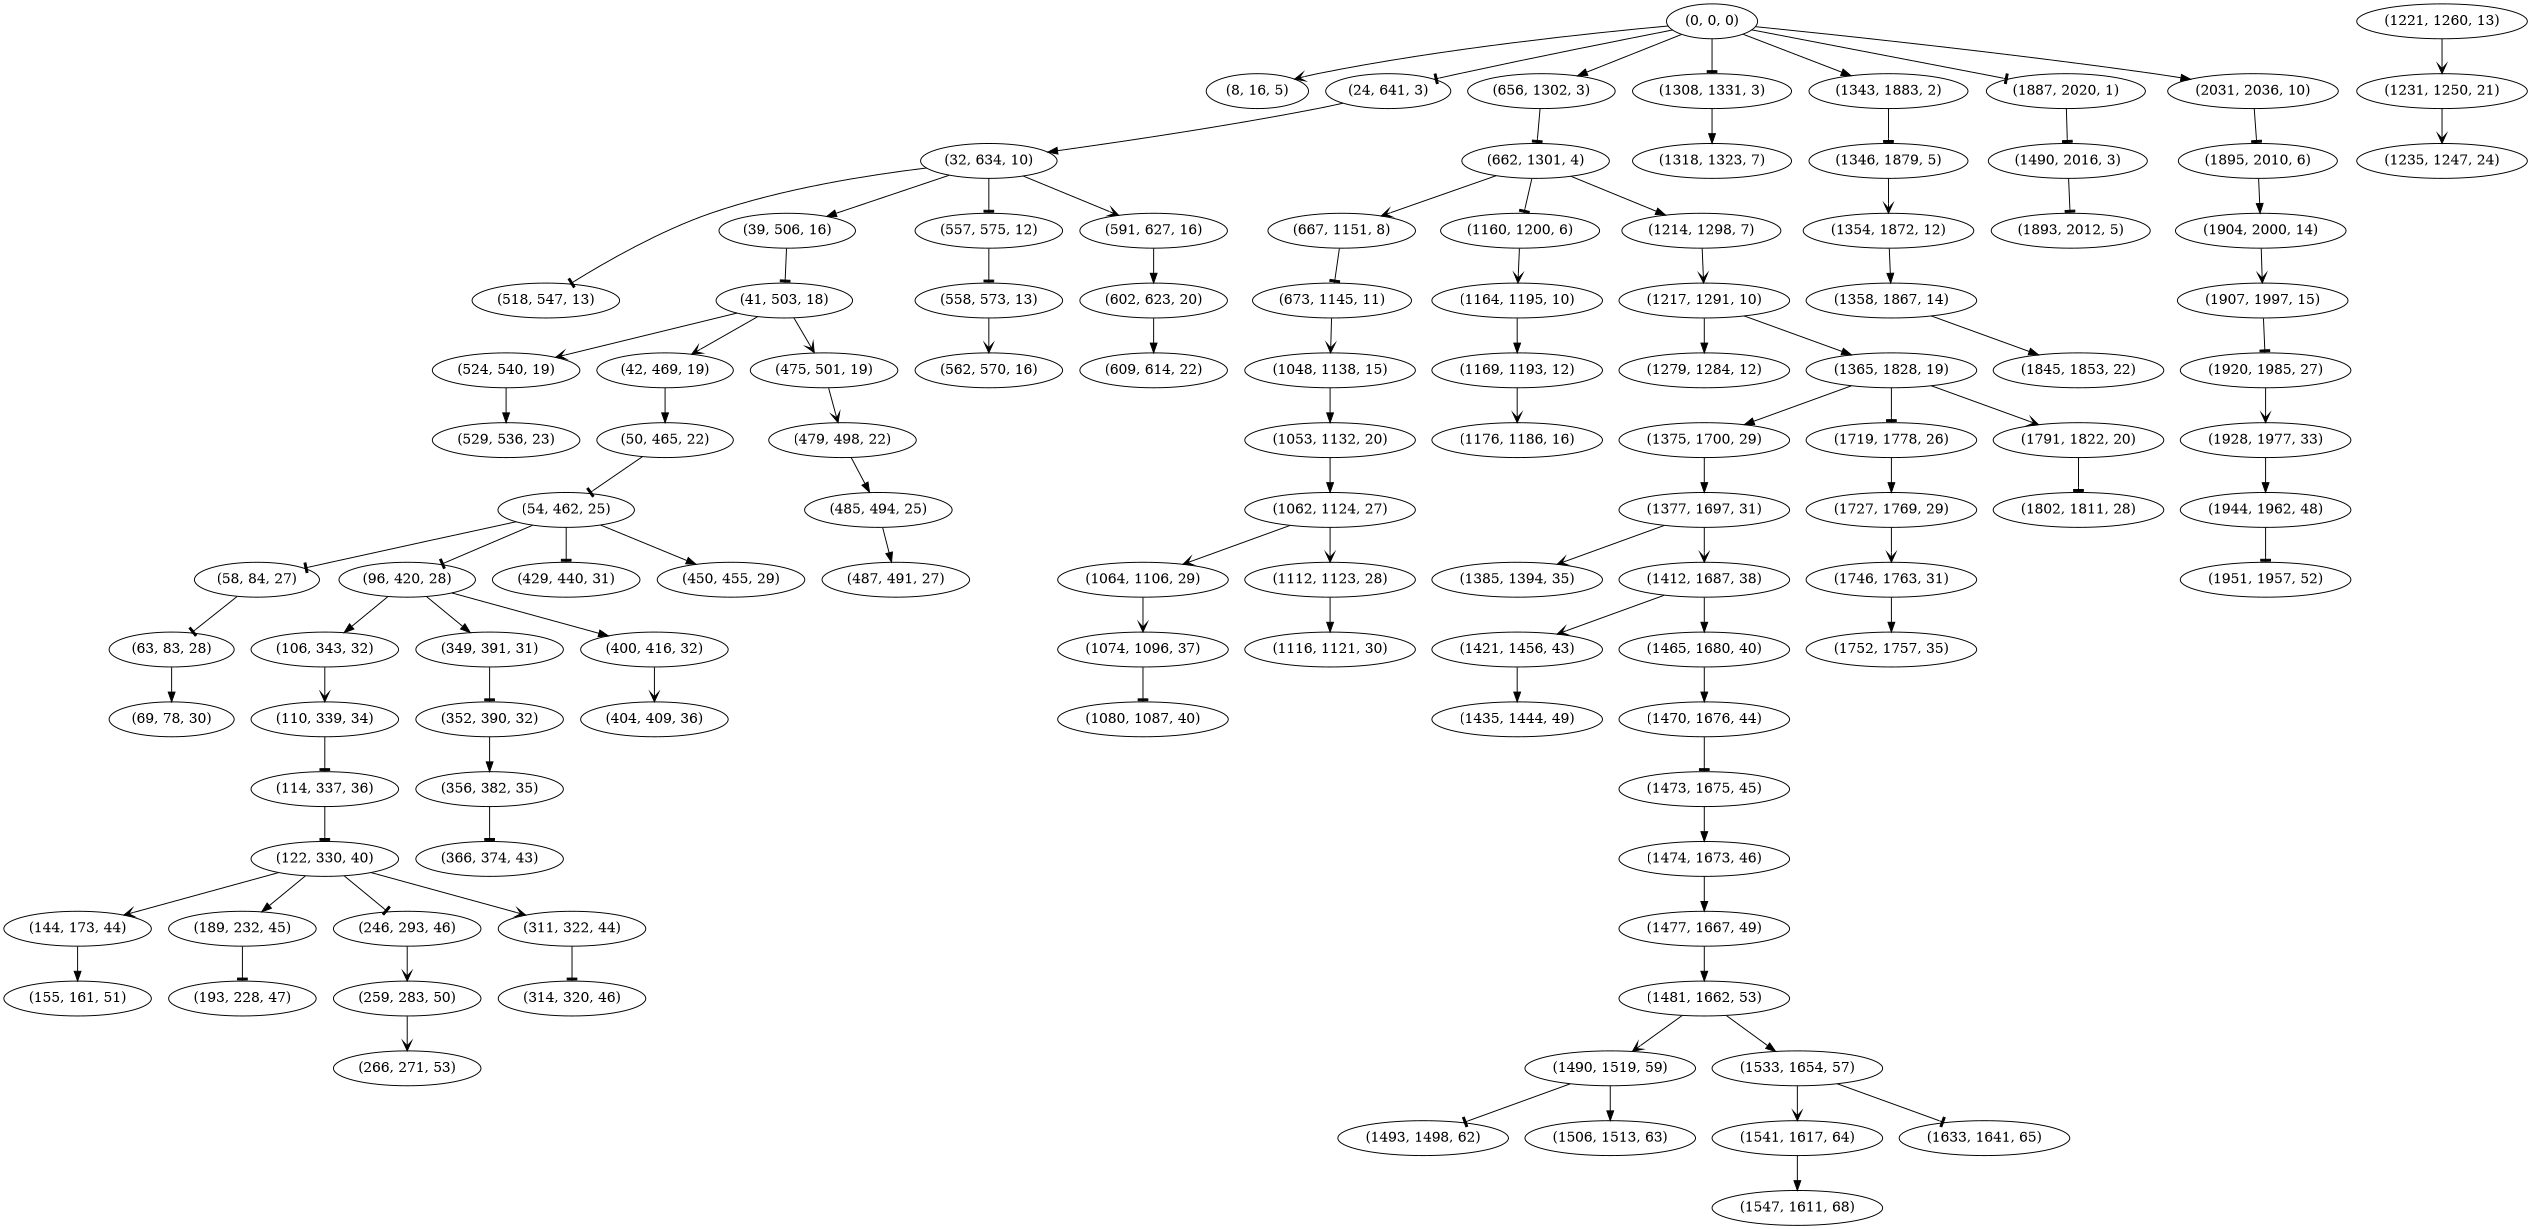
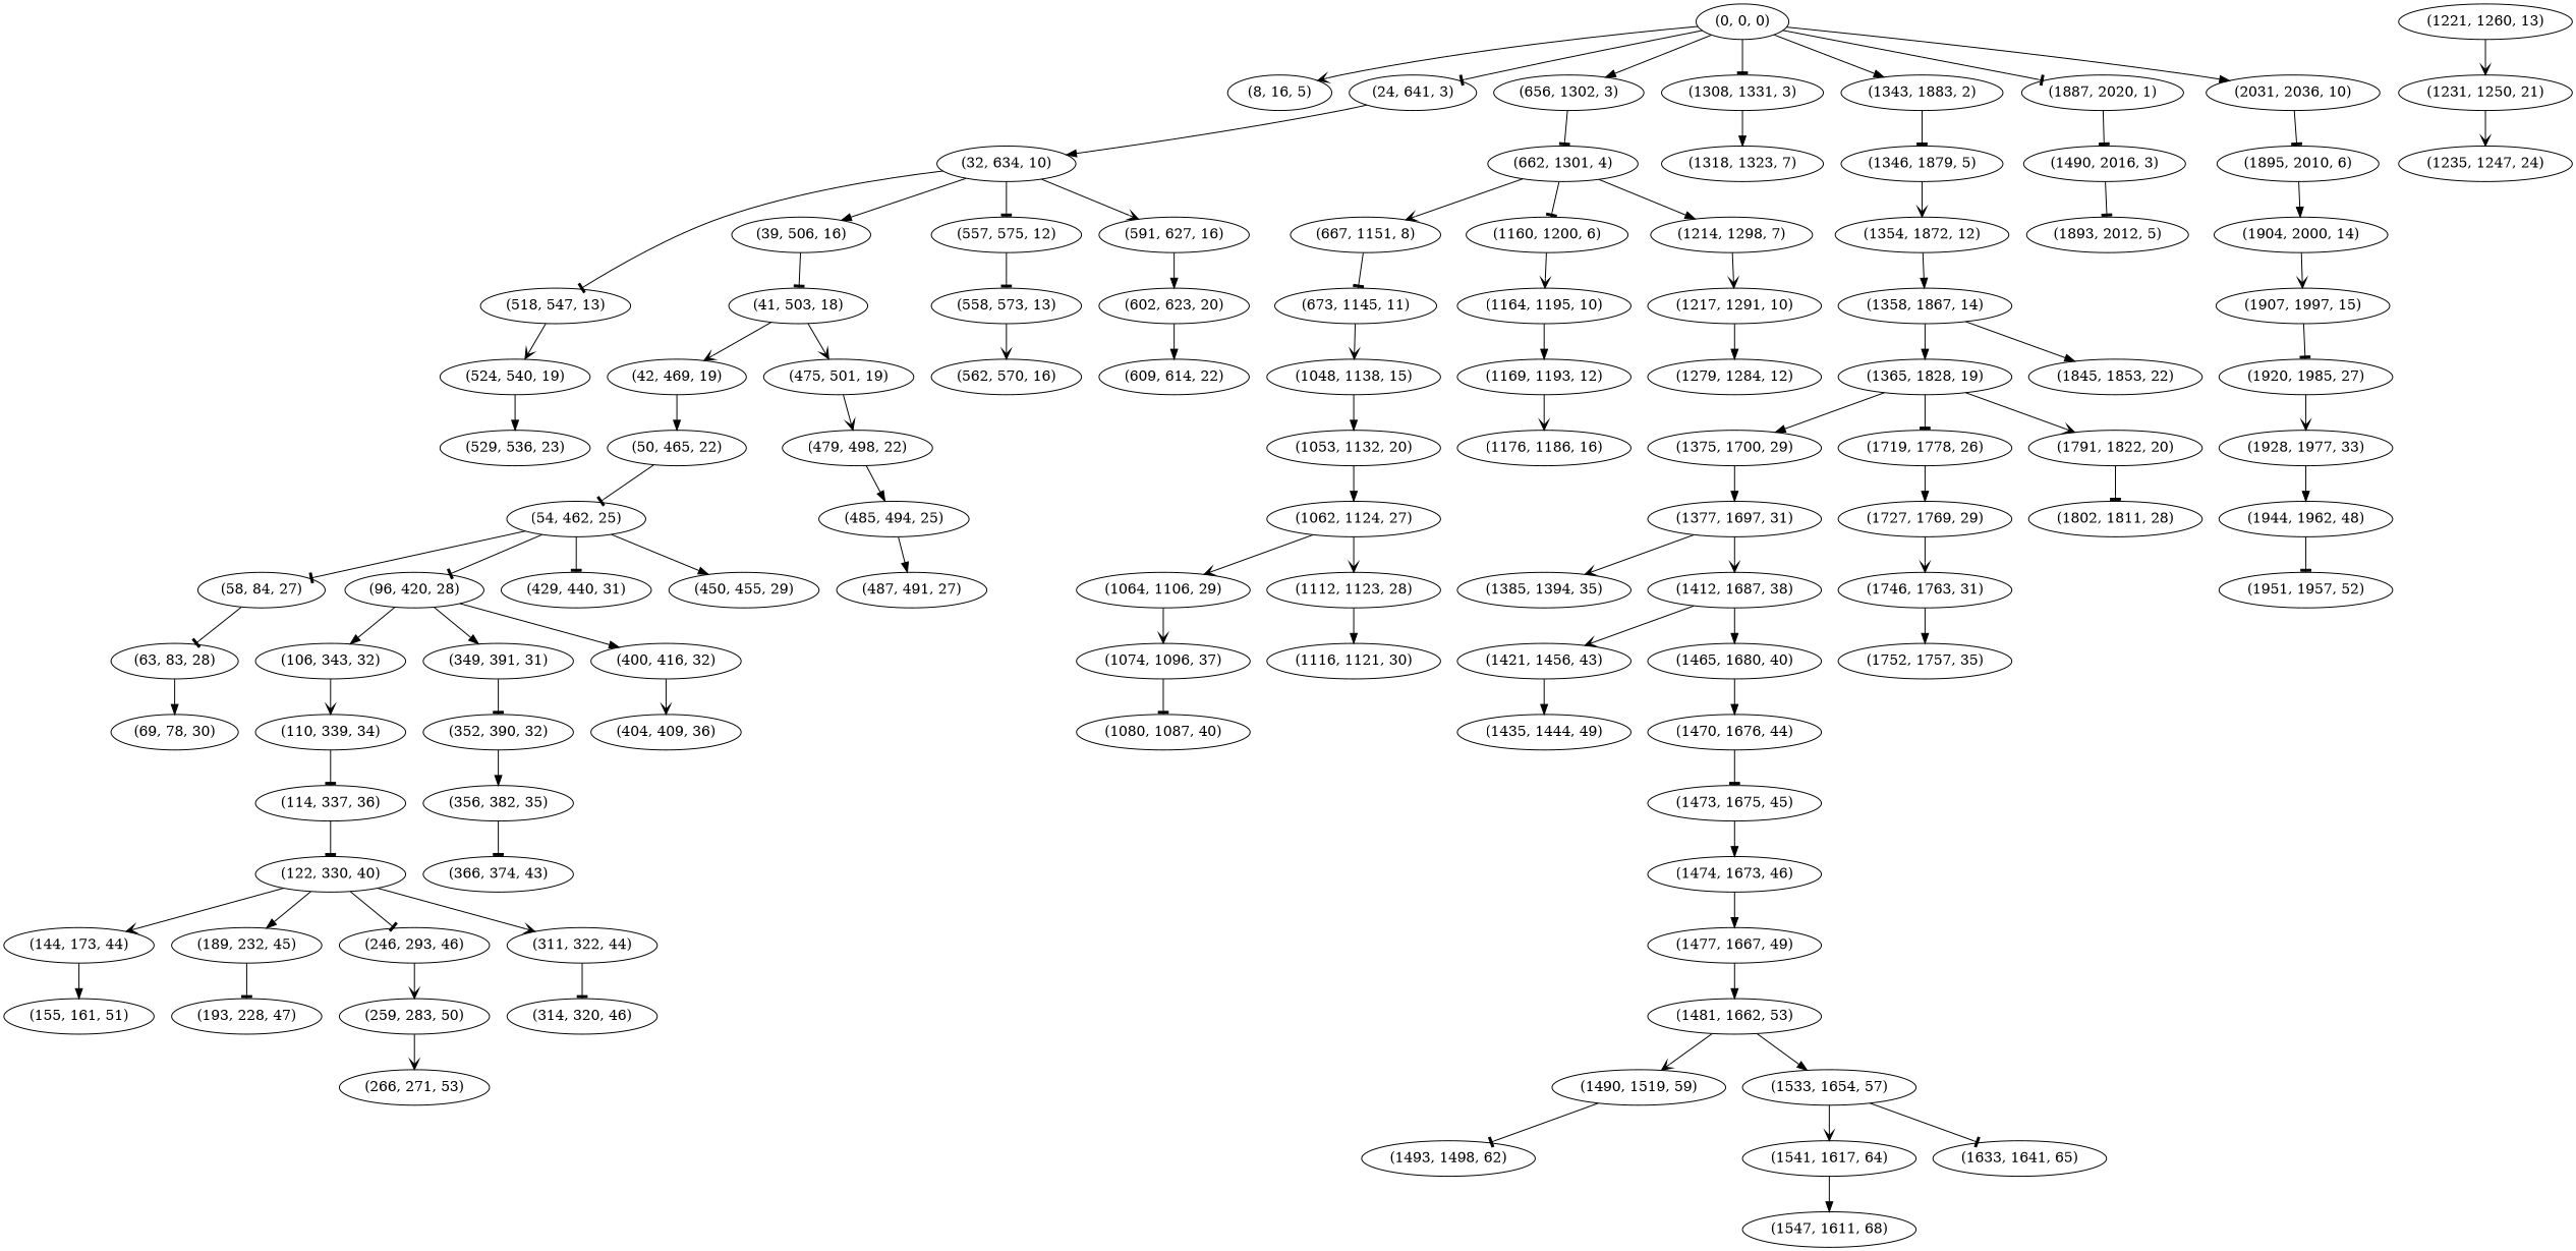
  digraph {
    edge [arrowhead=normal]
    "(0, 0, 0)"
    "(8, 16, 5)"
    "(24, 641, 3)"
    "(656, 1302, 3)"
    "(1308, 1331, 3)"
    "(1343, 1883, 2)"
    "(1887, 2020, 1)"
    "(2031, 2036, 10)"
    "(32, 634, 10)"
    "(662, 1301, 4)"
    "(1318, 1323, 7)"
    "(1346, 1879, 5)"
    n13 [label="(1490, 2016, 3)"]
    "(1895, 2010, 6)"
    "(39, 506, 16)"
    "(518, 547, 13)"
    "(557, 575, 12)"
    "(591, 627, 16)"
    "(41, 503, 18)"
    "(524, 540, 19)"
    "(558, 573, 13)"
    "(602, 623, 20)"
    "(42, 469, 19)"
    "(475, 501, 19)"
    "(50, 465, 22)"
    "(479, 498, 22)"
    "(54, 462, 25)"
    "(58, 84, 27)"
    "(96, 420, 28)"
    "(429, 440, 31)"
    "(450, 455, 29)"
    "(63, 83, 28)"
    "(106, 343, 32)"
    "(349, 391, 31)"
    "(400, 416, 32)"
    "(69, 78, 30)"
    "(110, 339, 34)"
    "(352, 390, 32)"
    "(404, 409, 36)"
    "(114, 337, 36)"
    "(122, 330, 40)"
    "(144, 173, 44)"
    "(189, 232, 45)"
    "(246, 293, 46)"
    "(311, 322, 44)"
    "(155, 161, 51)"
    "(193, 228, 47)"
    "(259, 283, 50)"
    "(314, 320, 46)"
    "(266, 271, 53)"
    "(356, 382, 35)"
    "(366, 374, 43)"
    "(485, 494, 25)"
    "(487, 491, 27)"
    "(529, 536, 23)"
    "(562, 570, 16)"
    "(609, 614, 22)"
    "(667, 1151, 8)"
    "(1160, 1200, 6)"
    "(1214, 1298, 7)"
    "(673, 1145, 11)"
    "(1164, 1195, 10)"
    "(1217, 1291, 10)"
    "(1048, 1138, 15)"
    "(1053, 1132, 20)"
    "(1062, 1124, 27)"
    "(1064, 1106, 29)"
    "(1112, 1123, 28)"
    "(1074, 1096, 37)"
    "(1116, 1121, 30)"
    "(1080, 1087, 40)"
    "(1169, 1193, 12)"
    "(1176, 1186, 16)"
    "(1279, 1284, 12)"
    "(1221, 1260, 13)"
    "(1231, 1250, 21)"
    "(1235, 1247, 24)"
    "(1354, 1872, 12)"
    "(1358, 1867, 14)"
    "(1365, 1828, 19)"
    "(1845, 1853, 22)"
    "(1375, 1700, 29)"
    "(1719, 1778, 26)"
    "(1791, 1822, 20)"
    "(1377, 1697, 31)"
    "(1727, 1769, 29)"
    "(1802, 1811, 28)"
    "(1385, 1394, 35)"
    "(1412, 1687, 38)"
    "(1421, 1456, 43)"
    "(1465, 1680, 40)"
    "(1435, 1444, 49)"
    "(1470, 1676, 44)"
    "(1473, 1675, 45)"
    "(1474, 1673, 46)"
    "(1477, 1667, 49)"
    "(1481, 1662, 53)"
    "(1490, 1519, 59)"
    "(1533, 1654, 57)"
    "(1493, 1498, 62)"
-   "(1506, 1513, 63)"
    "(1541, 1617, 64)"
    "(1633, 1641, 65)"
    "(1547, 1611, 68)"
    "(1746, 1763, 31)"
    "(1752, 1757, 35)"
    "(1893, 2012, 5)"
    "(1904, 2000, 14)"
    "(1907, 1997, 15)"
    "(1920, 1985, 27)"
    "(1928, 1977, 33)"
    "(1944, 1962, 48)"
    "(1951, 1957, 52)"
    "(0, 0, 0)" -> "(8, 16, 5)" [arrowhead=vee]
    "(0, 0, 0)" -> "(24, 641, 3)" [arrowhead=tee]
    "(0, 0, 0)" -> "(656, 1302, 3)"
    "(0, 0, 0)" -> "(1308, 1331, 3)" [arrowhead=tee]
    "(0, 0, 0)" -> "(1343, 1883, 2)"
    "(0, 0, 0)" -> "(1887, 2020, 1)" [arrowhead=tee]
    "(0, 0, 0)" -> "(2031, 2036, 10)"
    "(24, 641, 3)" -> "(32, 634, 10)"
    "(656, 1302, 3)" -> "(662, 1301, 4)" [arrowhead=tee]
    "(1308, 1331, 3)" -> "(1318, 1323, 7)"
    "(1343, 1883, 2)" -> "(1346, 1879, 5)" [arrowhead=tee]
    "(1887, 2020, 1)" -> n13 [arrowhead=tee]
    "(2031, 2036, 10)" -> "(1895, 2010, 6)" [arrowhead=tee]
    "(32, 634, 10)" -> "(39, 506, 16)"
    "(32, 634, 10)" -> "(518, 547, 13)" [arrowhead=tee]
    "(32, 634, 10)" -> "(557, 575, 12)" [arrowhead=tee]
    "(32, 634, 10)" -> "(591, 627, 16)" [arrowhead=vee]
    "(662, 1301, 4)" -> "(667, 1151, 8)" [arrowhead=vee]
    "(662, 1301, 4)" -> "(1160, 1200, 6)" [arrowhead=tee]
    "(662, 1301, 4)" -> "(1214, 1298, 7)"
    "(1346, 1879, 5)" -> "(1354, 1872, 12)" [arrowhead=vee]
    n13 -> "(1893, 2012, 5)" [arrowhead=tee]
    "(1895, 2010, 6)" -> "(1904, 2000, 14)"
    "(39, 506, 16)" -> "(41, 503, 18)" [arrowhead=tee]
-   "(41, 503, 18)" -> "(524, 540, 19)" [arrowhead=vee]
+   "(518, 547, 13)" -> "(524, 540, 19)" [arrowhead=vee]
    "(557, 575, 12)" -> "(558, 573, 13)" [arrowhead=tee]
    "(591, 627, 16)" -> "(602, 623, 20)"
    "(41, 503, 18)" -> "(42, 469, 19)" [arrowhead=vee]
    "(41, 503, 18)" -> "(475, 501, 19)" [arrowhead=vee]
    "(524, 540, 19)" -> "(529, 536, 23)"
    "(558, 573, 13)" -> "(562, 570, 16)" [arrowhead=vee]
    "(602, 623, 20)" -> "(609, 614, 22)"
    "(42, 469, 19)" -> "(50, 465, 22)"
    "(475, 501, 19)" -> "(479, 498, 22)" [arrowhead=vee]
    "(50, 465, 22)" -> "(54, 462, 25)" [arrowhead=tee]
    "(479, 498, 22)" -> "(485, 494, 25)"
    "(54, 462, 25)" -> "(58, 84, 27)" [arrowhead=tee]
    "(54, 462, 25)" -> "(96, 420, 28)" [arrowhead=tee]
    "(54, 462, 25)" -> "(429, 440, 31)" [arrowhead=tee]
    "(54, 462, 25)" -> "(450, 455, 29)"
    "(58, 84, 27)" -> "(63, 83, 28)" [arrowhead=tee]
    "(96, 420, 28)" -> "(106, 343, 32)"
    "(96, 420, 28)" -> "(349, 391, 31)"
    "(96, 420, 28)" -> "(400, 416, 32)"
    "(63, 83, 28)" -> "(69, 78, 30)"
    "(106, 343, 32)" -> "(110, 339, 34)" [arrowhead=vee]
    "(349, 391, 31)" -> "(352, 390, 32)" [arrowhead=tee]
    "(400, 416, 32)" -> "(404, 409, 36)" [arrowhead=vee]
    "(110, 339, 34)" -> "(114, 337, 36)" [arrowhead=tee]
    "(352, 390, 32)" -> "(356, 382, 35)"
    "(114, 337, 36)" -> "(122, 330, 40)" [arrowhead=tee]
    "(122, 330, 40)" -> "(144, 173, 44)" [arrowhead=vee]
    "(122, 330, 40)" -> "(189, 232, 45)"
    "(122, 330, 40)" -> "(246, 293, 46)" [arrowhead=tee]
    "(122, 330, 40)" -> "(311, 322, 44)" [arrowhead=vee]
    "(144, 173, 44)" -> "(155, 161, 51)"
    "(189, 232, 45)" -> "(193, 228, 47)" [arrowhead=tee]
    "(246, 293, 46)" -> "(259, 283, 50)" [arrowhead=vee]
    "(311, 322, 44)" -> "(314, 320, 46)" [arrowhead=tee]
    "(259, 283, 50)" -> "(266, 271, 53)" [arrowhead=vee]
    "(356, 382, 35)" -> "(366, 374, 43)" [arrowhead=tee]
    "(485, 494, 25)" -> "(487, 491, 27)"
    "(667, 1151, 8)" -> "(673, 1145, 11)" [arrowhead=tee]
    "(1160, 1200, 6)" -> "(1164, 1195, 10)" [arrowhead=vee]
    "(1214, 1298, 7)" -> "(1217, 1291, 10)" [arrowhead=vee]
    "(673, 1145, 11)" -> "(1048, 1138, 15)" [arrowhead=vee]
    "(1164, 1195, 10)" -> "(1169, 1193, 12)"
    "(1217, 1291, 10)" -> "(1279, 1284, 12)"
    "(1048, 1138, 15)" -> "(1053, 1132, 20)"
    "(1053, 1132, 20)" -> "(1062, 1124, 27)"
    "(1062, 1124, 27)" -> "(1064, 1106, 29)" [arrowhead=vee]
    "(1062, 1124, 27)" -> "(1112, 1123, 28)" [arrowhead=vee]
    "(1064, 1106, 29)" -> "(1074, 1096, 37)" [arrowhead=vee]
    "(1112, 1123, 28)" -> "(1116, 1121, 30)"
    "(1074, 1096, 37)" -> "(1080, 1087, 40)" [arrowhead=tee]
    "(1169, 1193, 12)" -> "(1176, 1186, 16)" [arrowhead=vee]
    "(1221, 1260, 13)" -> "(1231, 1250, 21)" [arrowhead=vee]
    "(1231, 1250, 21)" -> "(1235, 1247, 24)" [arrowhead=vee]
    "(1354, 1872, 12)" -> "(1358, 1867, 14)"
-   "(1217, 1291, 10)" -> "(1365, 1828, 19)"
+   "(1358, 1867, 14)" -> "(1365, 1828, 19)"
    "(1358, 1867, 14)" -> "(1845, 1853, 22)"
    "(1365, 1828, 19)" -> "(1375, 1700, 29)"
    "(1365, 1828, 19)" -> "(1719, 1778, 26)" [arrowhead=tee]
    "(1365, 1828, 19)" -> "(1791, 1822, 20)" [arrowhead=vee]
    "(1375, 1700, 29)" -> "(1377, 1697, 31)"
    "(1719, 1778, 26)" -> "(1727, 1769, 29)"
    "(1791, 1822, 20)" -> "(1802, 1811, 28)" [arrowhead=tee]
    "(1377, 1697, 31)" -> "(1385, 1394, 35)" [arrowhead=vee]
    "(1377, 1697, 31)" -> "(1412, 1687, 38)" [arrowhead=vee]
    "(1727, 1769, 29)" -> "(1746, 1763, 31)" [arrowhead=vee]
    "(1412, 1687, 38)" -> "(1421, 1456, 43)" [arrowhead=vee]
    "(1412, 1687, 38)" -> "(1465, 1680, 40)"
    "(1421, 1456, 43)" -> "(1435, 1444, 49)"
    "(1465, 1680, 40)" -> "(1470, 1676, 44)"
    "(1470, 1676, 44)" -> "(1473, 1675, 45)" [arrowhead=tee]
    "(1473, 1675, 45)" -> "(1474, 1673, 46)"
    "(1474, 1673, 46)" -> "(1477, 1667, 49)"
    "(1477, 1667, 49)" -> "(1481, 1662, 53)"
    "(1481, 1662, 53)" -> "(1490, 1519, 59)" [arrowhead=vee]
    "(1481, 1662, 53)" -> "(1533, 1654, 57)"
    "(1490, 1519, 59)" -> "(1493, 1498, 62)" [arrowhead=tee]
-   "(1490, 1519, 59)" -> "(1506, 1513, 63)"
    "(1533, 1654, 57)" -> "(1541, 1617, 64)" [arrowhead=vee]
    "(1533, 1654, 57)" -> "(1633, 1641, 65)" [arrowhead=tee]
    "(1541, 1617, 64)" -> "(1547, 1611, 68)"
    "(1746, 1763, 31)" -> "(1752, 1757, 35)"
    "(1904, 2000, 14)" -> "(1907, 1997, 15)" [arrowhead=vee]
    "(1907, 1997, 15)" -> "(1920, 1985, 27)" [arrowhead=tee]
    "(1920, 1985, 27)" -> "(1928, 1977, 33)" [arrowhead=vee]
    "(1928, 1977, 33)" -> "(1944, 1962, 48)"
    "(1944, 1962, 48)" -> "(1951, 1957, 52)" [arrowhead=tee]
  }
